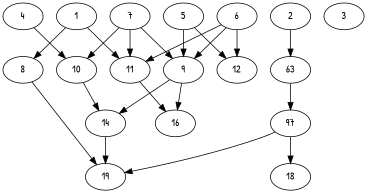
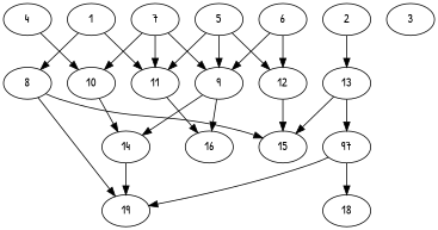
  digraph {
    fontname="Patrick Hand"
    node [alpha=0.16 fontname="Patrick Hand"]
    edge [fontname="Patrick Hand"]
    1 [expect_size=27219968]
    8 [expect_size=40304640]
    11 [alpha=0.19 expect_size=42045440]
+   15 [expect_size=19896320]
    19 [alpha=0.10 expect_size=51240960]
    16 [alpha=0.18 expect_size=32299008]
    2 [expect_size=43253760]
-   13 [alpha=0.02 expect_size=22582272 label=63]
+   13 [alpha=0.02 expect_size=22582272]
    n9 [alpha=0.09 expect_size=26886144 label=97]
    18 [alpha=0.19 expect_size=14554112]
    3 [expect_size=42998784]
    4 [alpha=0.03 expect_size=42204160]
    10 [alpha=0.05 expect_size=6112256]
    14 [alpha=0.04 expect_size=12209152]
    5 [alpha=0.05 expect_size=22022144]
    9 [alpha=0.19 expect_size=18268160]
    12 [alpha=0.07 expect_size=32253952]
    6 [alpha=0.18 expect_size=39410688]
    7 [alpha=0.15 expect_size=15416320]
    1 -> 8
    1 -> 11
+   8 -> 15
    8 -> 19
    11 -> 16
    2 -> 13
+   13 -> 15
    13 -> n9
    n9 -> 19
    n9 -> 18
    4 -> 10
    10 -> 14
    14 -> 19
-   6 -> 11
+   5 -> 11
    5 -> 9
    5 -> 12
    9 -> 16
    9 -> 14
+   12 -> 15
    6 -> 9
    6 -> 12
    7 -> 11
    7 -> 10
    7 -> 9
  }
